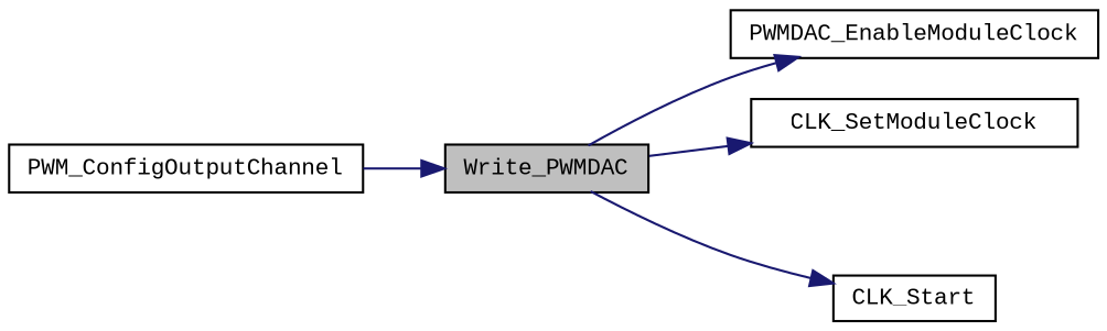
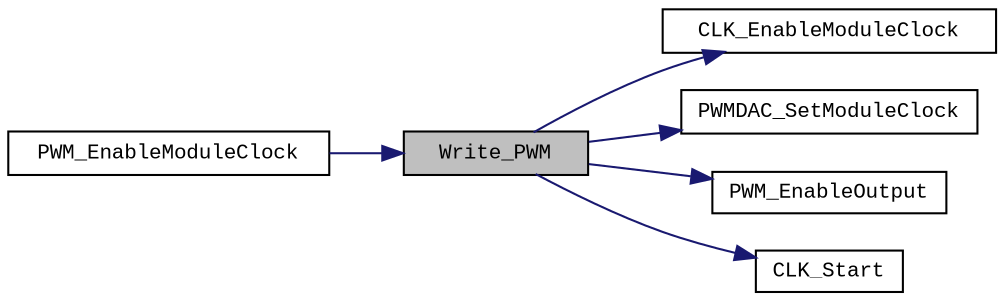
  digraph {
    fontname="Liberation Mono"
    rankdir=LR
    node [color=black fillcolor=white fontname="Liberation Mono" fontsize=10 shape=record style=filled]
    edge [color=midnightblue fontname="Liberation Mono" fontsize=10 labelfontname=Helvetica labelfontsize=10 style=solid]
-   n1 [fillcolor=grey75 fontcolor=black height=0.2 label=Write_PWMDAC width=0.4]
-   n2 [height=0.2 label=PWMDAC_EnableModuleClock width=0.4]
-   n3 [height=0.2 label=CLK_SetModuleClock width=0.4]
+   n1 [fillcolor=grey75 fontcolor=black height=0.2 label=Write_PWM width=0.4]
+   n2 [height=0.2 label=CLK_EnableModuleClock width=0.4]
+   n3 [height=0.2 label=PWMDAC_SetModuleClock width=0.4]
+   n4 [height=0.2 label=PWM_EnableOutput width=0.4]
    n5 [height=0.2 label=CLK_Start width=0.4]
-   n6 [height=0.2 label=PWM_ConfigOutputChannel width=0.4]
+   n6 [height=0.2 label=PWM_EnableModuleClock width=0.4]
    n1 -> n2
    n1 -> n3
+   n1 -> n4
    n1 -> n5
    n6 -> n1
  }
